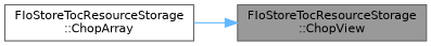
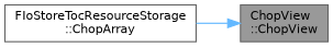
  digraph {
    rankdir=RL
    node [fontname=Helvetica fontsize=10 shape=box style=filled]
-   n1 [color=gray40 fillcolor=grey60 fontcolor=black height=0.2 label="FIoStoreTocResourceStorage\l::ChopView" width=0.4]
+   n1 [color=gray40 fillcolor=grey60 fontcolor=black height=0.2 label="ChopView\l::ChopView" width=0.4]
    n2 [color=grey40 fillcolor=white height=0.2 label="FIoStoreTocResourceStorage\l::ChopArray" width=0.4]
    n1 -> n2 [color=steelblue1 dir=back fontname=Helvetica fontsize=10 labelfontname=Helvetica labelfontsize=10 style=solid]
  }
